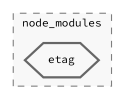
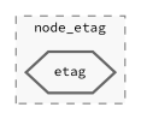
  digraph {
    compound=true
    fontname="Source Code Pro"
    n1 [color=gray40 fillcolor="#f8f8f8" fontname="Source Code Pro" fontsize=10 height=0.2 label=etag shape=hexagon style="filled,bold" width=0.4]
    subgraph cluster_1 {
      bgcolor="#f8f8f8"
      fontsize=10
-     label=node_modules
+     label=node_etag
      pencolor=grey50
      style="filled,dashed"
      n1
    }
  }
